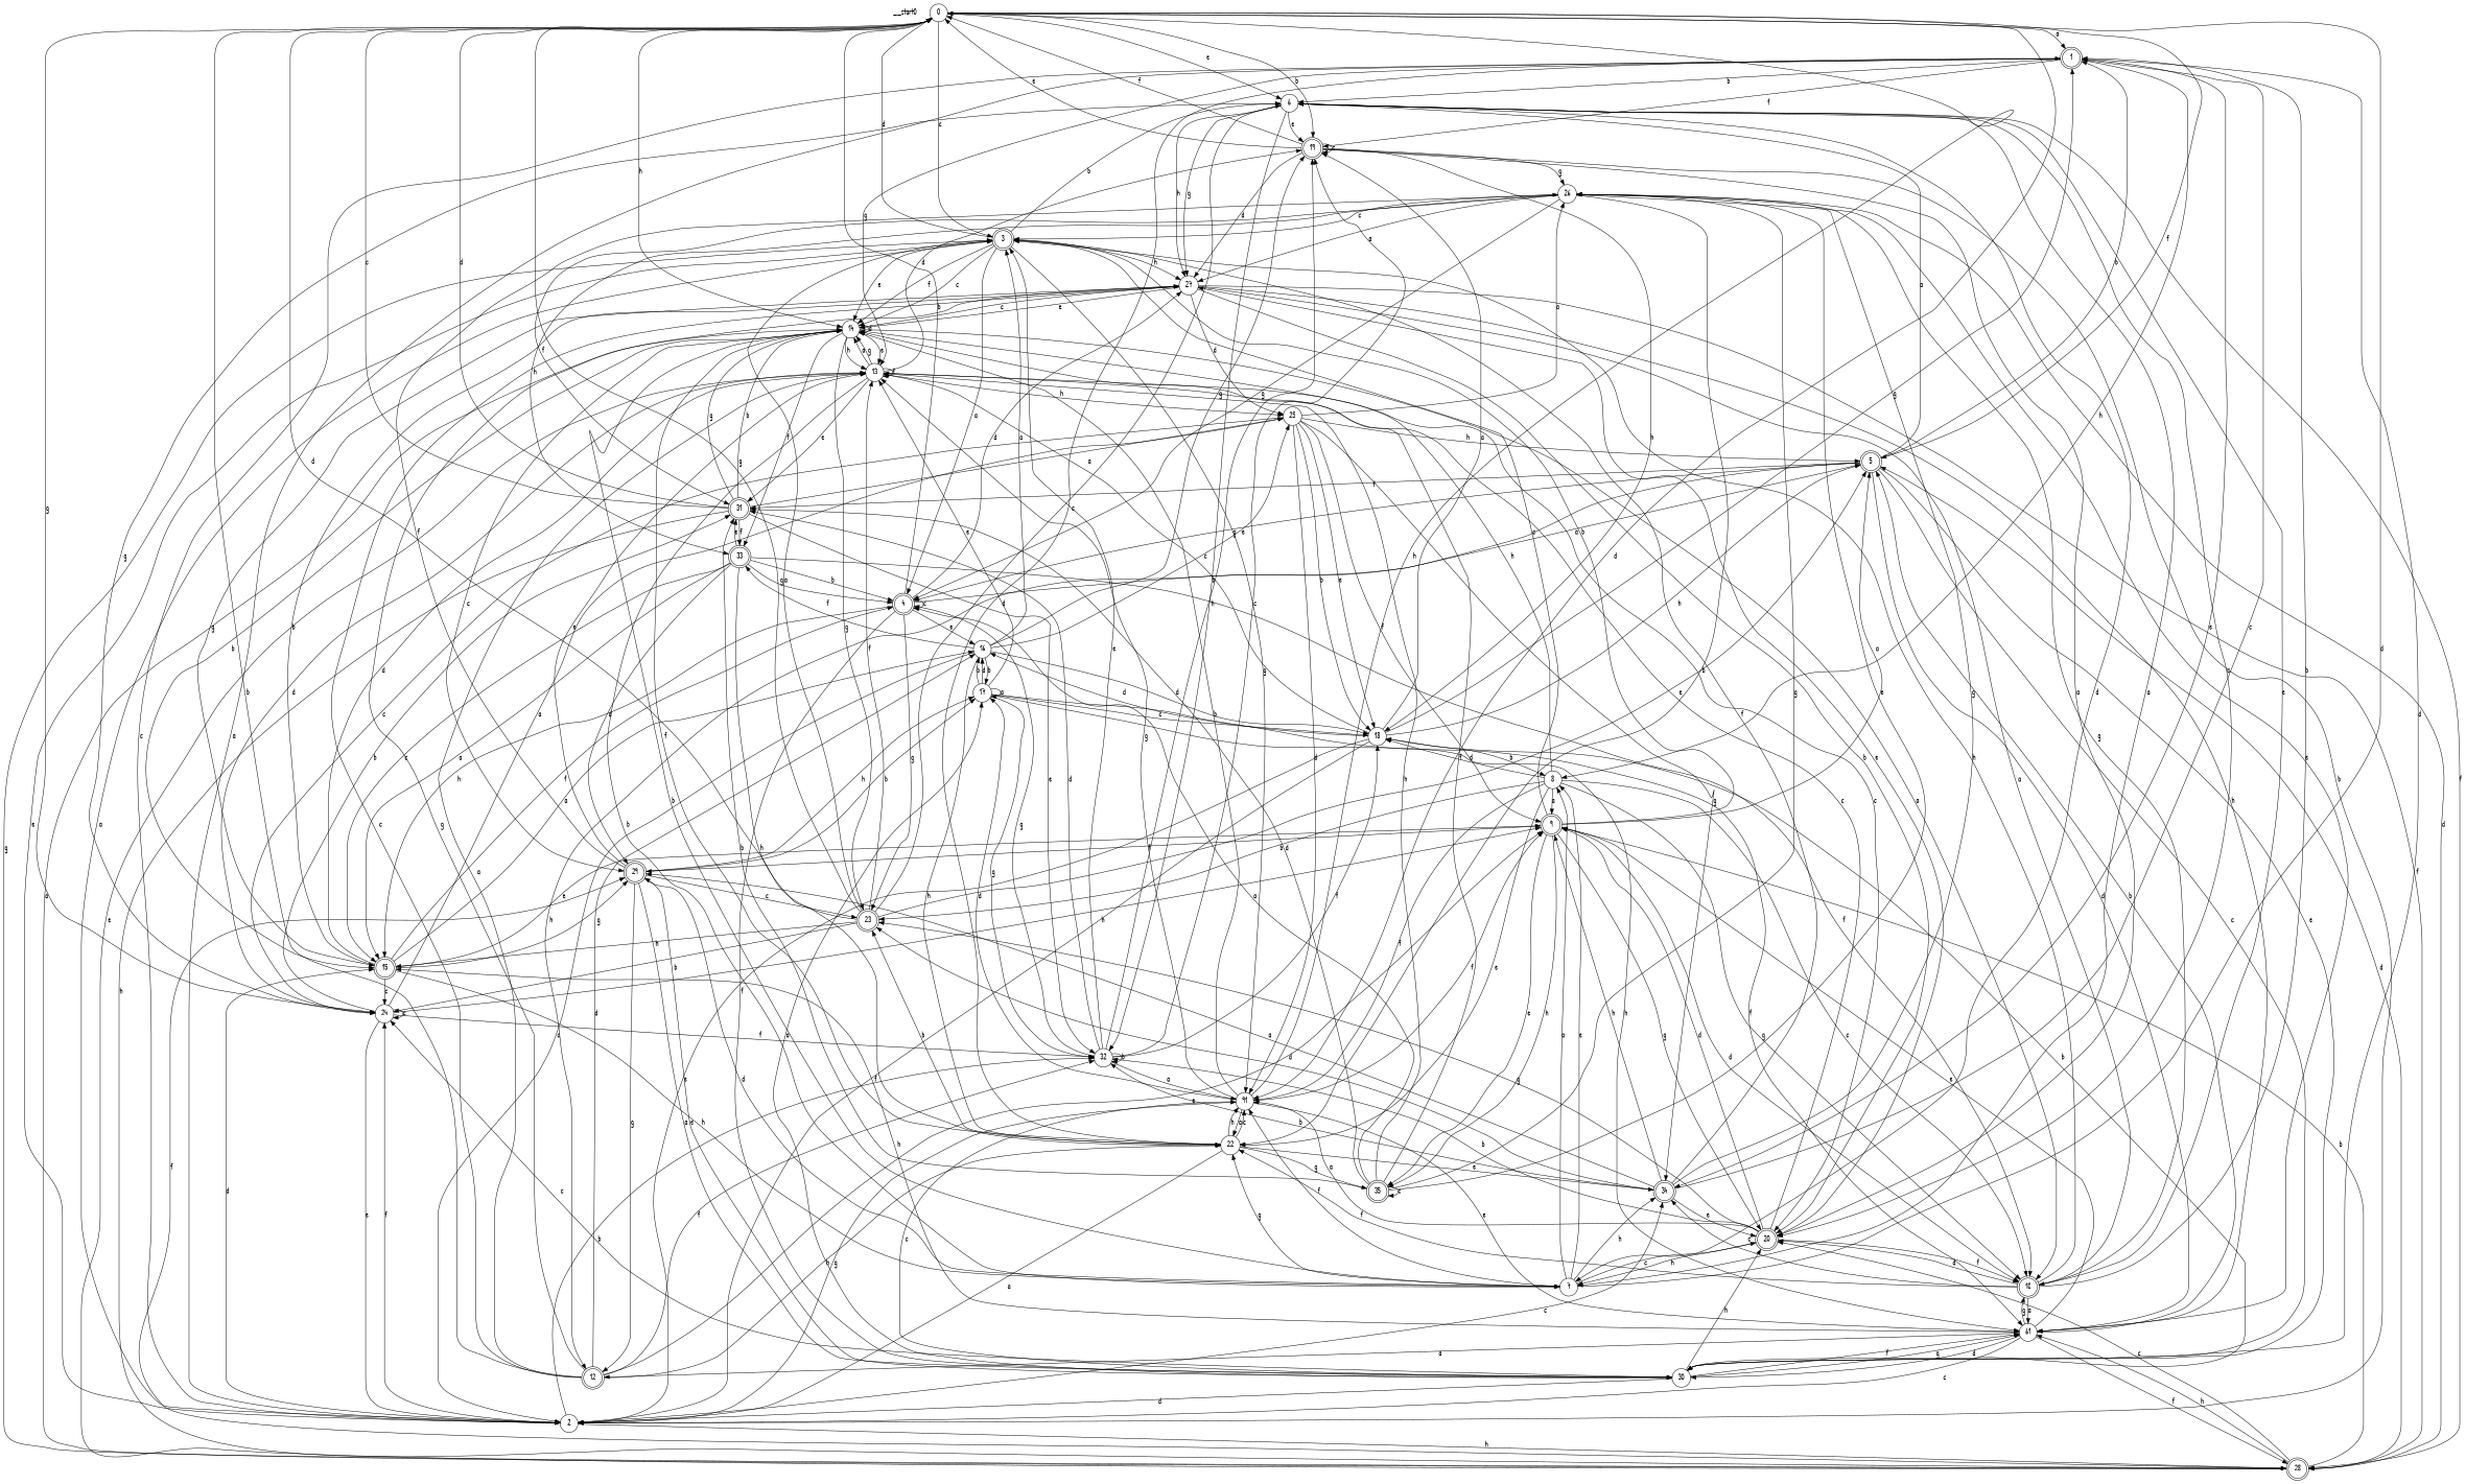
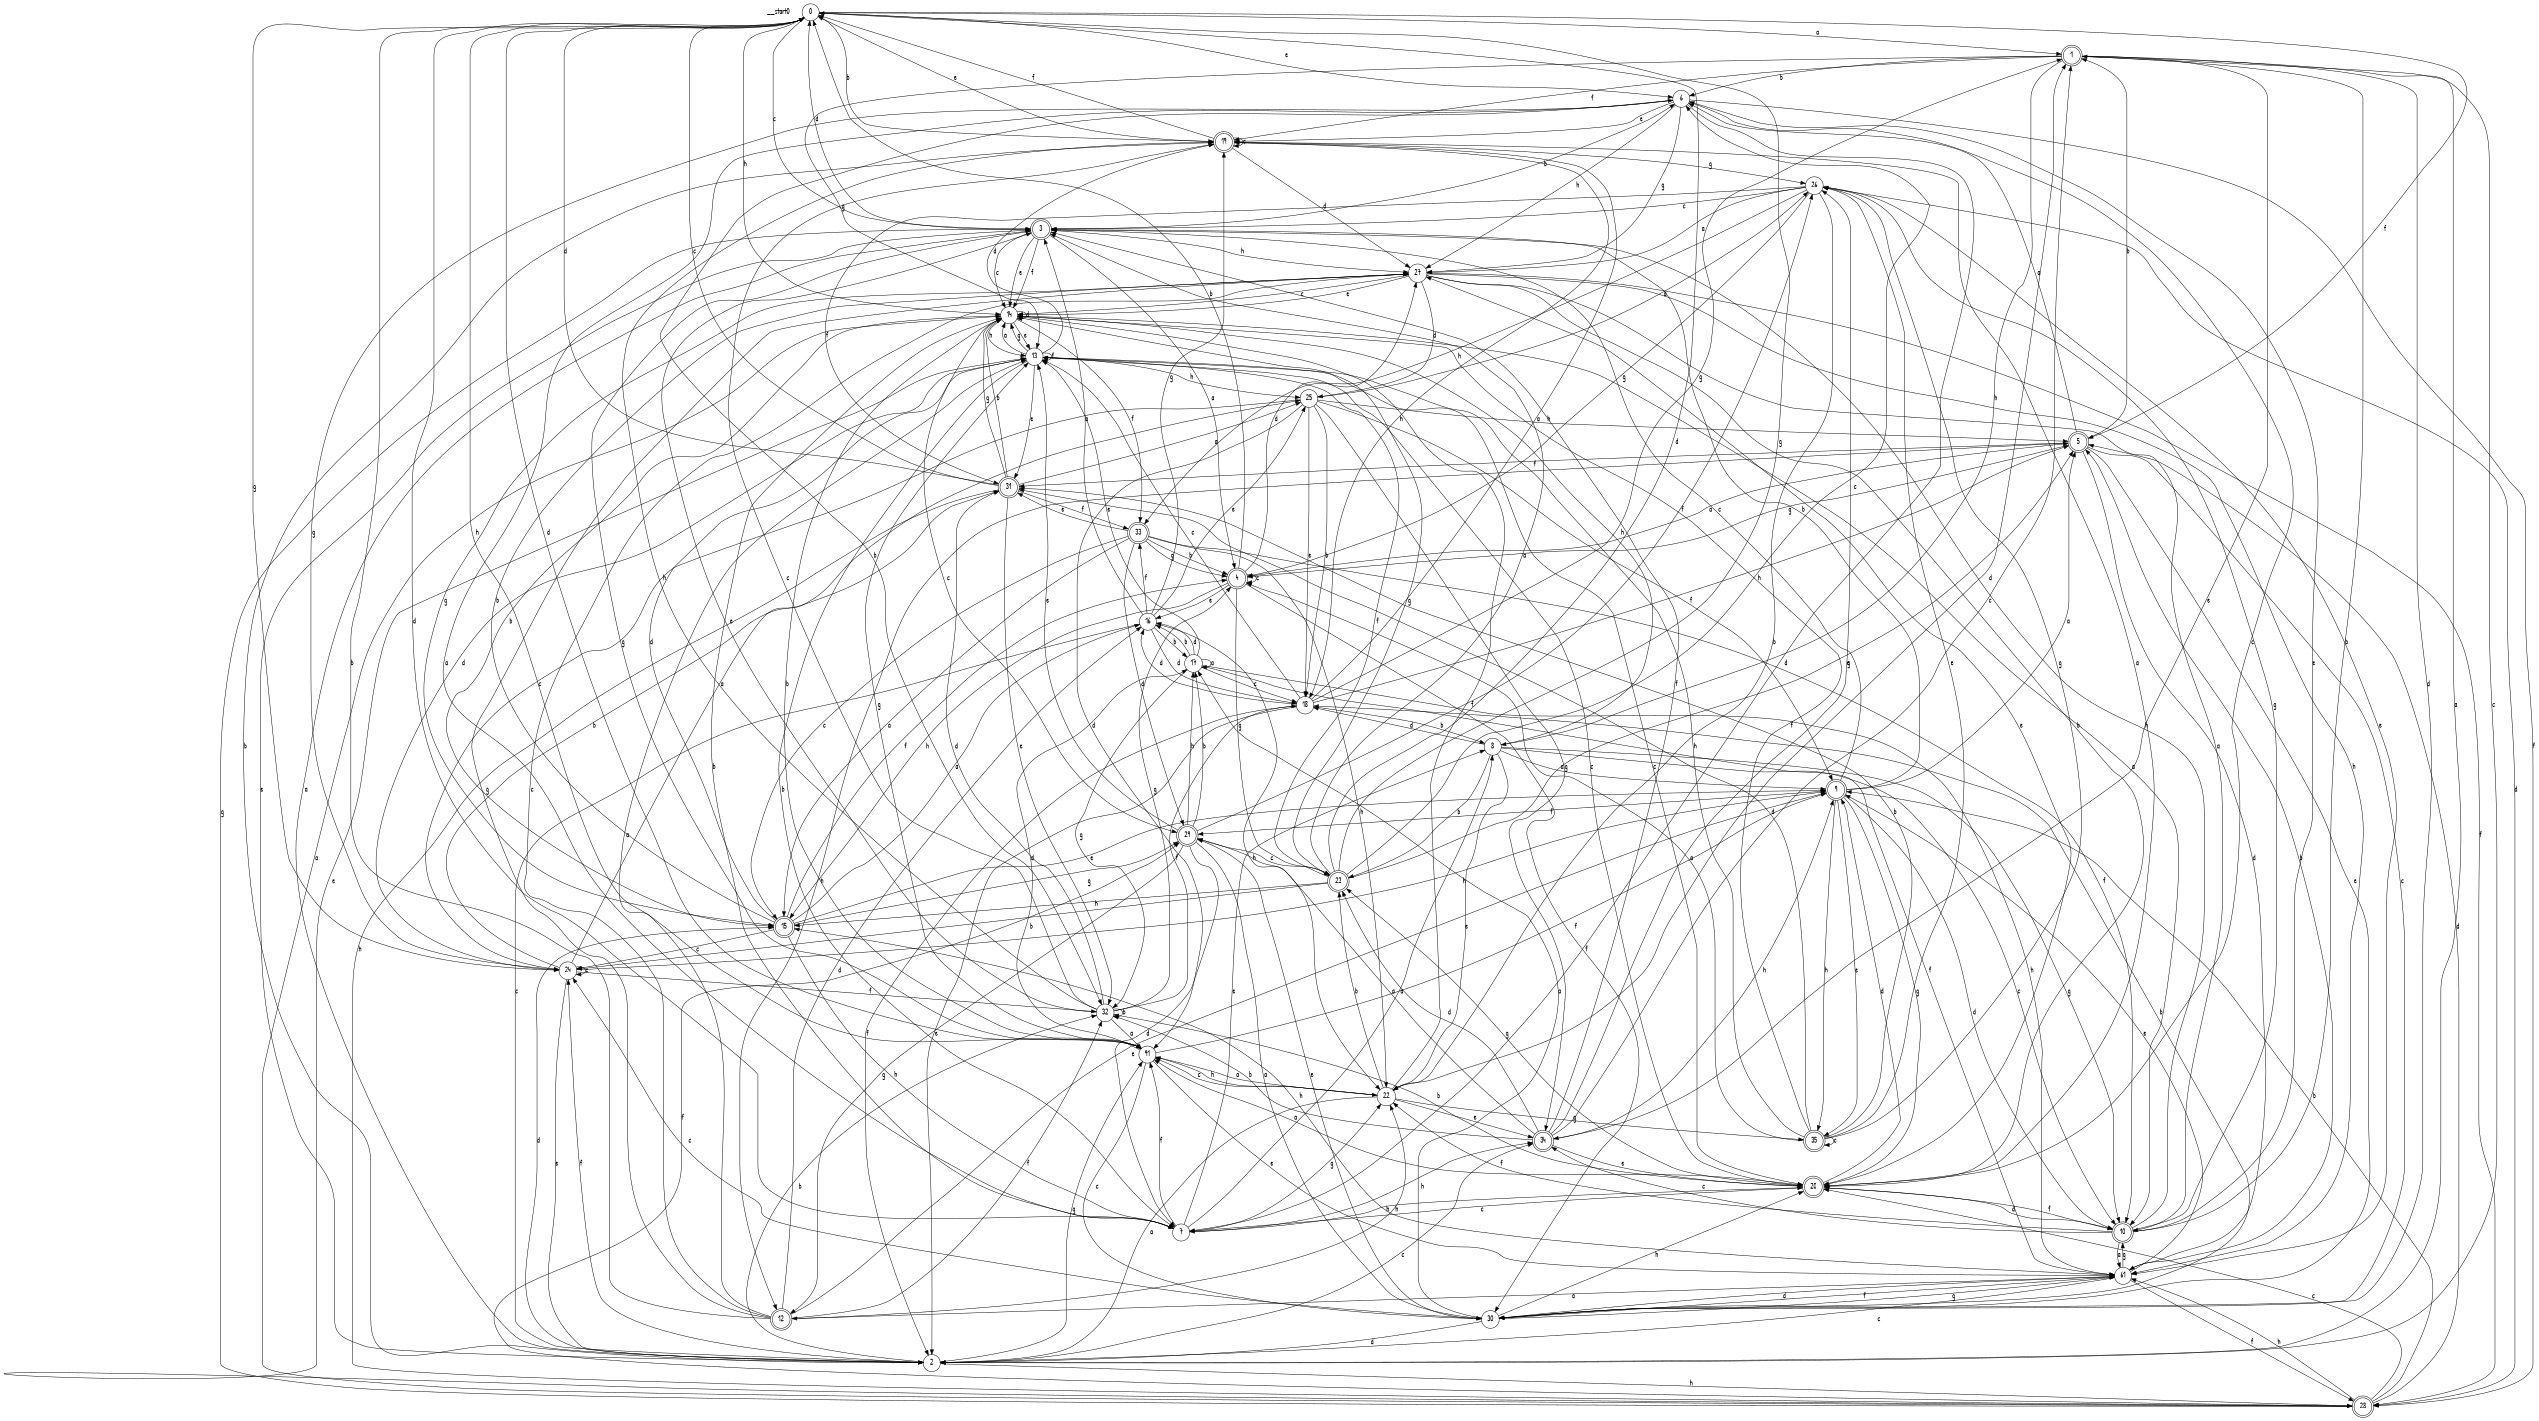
  digraph {
    fontname="Patrick Hand"
    rankdir=TB
    node [fontname="Patrick Hand" shape=circle color=black fillcolor=white style=filled]
    edge [fontname="Patrick Hand"]
    __start0 [shape=none color="" fillcolor="" style=""]
    n2 [label=0]
    n3 [label=1 shape=doublecircle style="rounded,filled"]
    n4 [label=3 shape=doublecircle style="rounded,filled"]
    n5 [label=5 shape=doublecircle style="rounded,filled"]
    n6 [label=6]
    n7 [label=14]
    n8 [label=19 shape=doublecircle style="rounded,filled"]
    n9 [label=91]
    n10 [label=24]
    n11 [label=2]
    n12 [label=8]
    n13 [label=13]
    n14 [label=30]
    n15 [label=34 shape=doublecircle style="rounded,filled"]
    n16 [label=4 shape=doublecircle style="rounded,filled"]
    n17 [label=27]
    n18 [label=61]
    n19 [label=12 shape=doublecircle style="rounded,filled"]
    n20 [label=31 shape=doublecircle style="rounded,filled"]
    n21 [label=28 shape=doublecircle style="rounded,filled"]
    n22 [label=32]
    n23 [label=7]
    n24 [label=20 shape=doublecircle style="rounded,filled"]
    n25 [label=15 shape=doublecircle style="rounded,filled"]
    n26 [label=23 shape=doublecircle style="rounded,filled"]
    n27 [label=10 shape=doublecircle style="rounded,filled"]
    n28 [label=29 shape=doublecircle style="rounded,filled"]
    n29 [label=33 shape=doublecircle style="rounded,filled"]
    n30 [label=18]
    n31 [label=26]
    n32 [label=22]
    n33 [label=9 shape=doublecircle style="rounded,filled"]
    n34 [label=17]
    n35 [label=25]
    n36 [label=16]
    n37 [label=35 shape=doublecircle style="rounded,filled"]
    n2 -> n3 [label=a]
    n2 -> n4 [label=c]
    n2 -> n5 [label=f]
    n2 -> n6 [label=e]
    n2 -> n7 [label=h]
    n2 -> n8 [label=b]
    n2 -> n9 [label=d]
    n2 -> n10 [label=g]
    n3 -> n6 [label=b]
    n3 -> n8 [label=f]
    n3 -> n11 [label=a]
    n3 -> n11 [label=c]
    n3 -> n12 [label=h]
    n3 -> n13 [label=g]
    n3 -> n14 [label=d]
    n3 -> n15 [label=e]
    n4 -> n2 [label=d]
    n4 -> n6 [label=b]
    n4 -> n7 [label=c]
    n4 -> n7 [label=e]
    n4 -> n7 [label=f]
    n4 -> n9 [label=g]
    n4 -> n16 [label=a]
    n4 -> n17 [label=h]
    n5 -> n3 [label=b]
    n5 -> n6 [label=a]
    n5 -> n14 [label=c]
    n5 -> n14 [label=e]
    n5 -> n16 [label=g]
    n5 -> n18 [label=d]
    n5 -> n19 [label=h]
    n5 -> n20 [label=f]
    n6 -> n8 [label=e]
    n6 -> n17 [label=g]
    n6 -> n17 [label=h]
    n6 -> n21 [label=f]
    n6 -> n22 [label=b]
    n6 -> n23 [label=a]
    n6 -> n23 [label=d]
    n6 -> n24 [label=c]
    n7 -> n7 [label=d]
    n7 -> n13 [label=e]
    n7 -> n13 [label=h]
    n7 -> n25 [label=b]
    n7 -> n26 [label=g]
    n7 -> n27 [label=a]
    n7 -> n28 [label=c]
    n7 -> n29 [label=f]
    n8 -> n2 [label=e]
    n8 -> n2 [label=f]
    n8 -> n8 [label=c]
    n8 -> n11 [label=b]
    n8 -> n17 [label=d]
    n8 -> n24 [label=a]
    n8 -> n30 [label=h]
    n8 -> n31 [label=g]
    n9 -> n2 [label=h]
    n9 -> n7 [label=b]
    n9 -> n13 [label=g]
    n9 -> n14 [label=c]
    n9 -> n18 [label=e]
    n9 -> n32 [label=a]
    n9 -> n33 [label=f]
    n9 -> n34 [label=d]
    n10 -> n6 [label=g]
    n10 -> n10 [label=c]
    n10 -> n11 [label=e]
    n10 -> n13 [label=d]
    n10 -> n20 [label=b]
    n10 -> n22 [label=f]
    n10 -> n33 [label=h]
    n10 -> n35 [label=a]
    n11 -> n4 [label=a]
    n11 -> n4 [label=e]
    n11 -> n9 [label=g]
    n11 -> n10 [label=f]
    n11 -> n15 [label=c]
    n11 -> n21 [label=h]
    n11 -> n22 [label=b]
    n11 -> n25 [label=d]
    n12 -> n7 [label=h]
-   n12 -> n9 [label=f]
    n12 -> n26 [label=b]
    n12 -> n27 [label=c]
    n12 -> n27 [label=g]
    n12 -> n30 [label=d]
    n12 -> n32 [label=e]
    n12 -> n33 [label=a]
    n13 -> n7 [label=a]
    n13 -> n7 [label=g]
    n13 -> n8 [label=d]
    n13 -> n13 [label=f]
    n13 -> n20 [label=e]
    n13 -> n23 [label=b]
    n13 -> n24 [label=c]
    n13 -> n35 [label=h]
    n14 -> n10 [label=c]
    n14 -> n11 [label=d]
    n14 -> n18 [label=f]
    n14 -> n18 [label=g]
    n14 -> n24 [label=h]
    n14 -> n28 [label=e]
    n14 -> n30 [label=b]
    n14 -> n34 [label=a]
    n15 -> n3 [label=c]
    n15 -> n4 [label=f]
    n15 -> n22 [label=b]
    n15 -> n24 [label=e]
    n15 -> n26 [label=d]
    n15 -> n28 [label=a]
    n15 -> n31 [label=g]
    n15 -> n33 [label=h]
    n16 -> n2 [label=b]
    n16 -> n5 [label=a]
    n16 -> n14 [label=f]
    n16 -> n16 [label=c]
    n16 -> n17 [label=d]
    n16 -> n25 [label=h]
    n16 -> n26 [label=g]
    n16 -> n36 [label=e]
    n17 -> n7 [label=c]
    n17 -> n7 [label=e]
    n17 -> n18 [label=h]
    n17 -> n21 [label=f]
    n17 -> n24 [label=b]
    n17 -> n25 [label=g]
    n17 -> n27 [label=a]
    n17 -> n35 [label=d]
    n18 -> n5 [label=b]
    n18 -> n11 [label=c]
    n18 -> n14 [label=d]
    n18 -> n19 [label=a]
    n18 -> n21 [label=f]
    n18 -> n25 [label=h]
    n18 -> n27 [label=g]
    n18 -> n33 [label=e]
    n19 -> n2 [label=b]
    n19 -> n13 [label=a]
    n19 -> n17 [label=c]
    n19 -> n17 [label=g]
    n19 -> n22 [label=f]
    n19 -> n32 [label=h]
    n19 -> n33 [label=e]
    n19 -> n36 [label=d]
    n20 -> n2 [label=c]
    n20 -> n2 [label=d]
    n20 -> n7 [label=b]
    n20 -> n7 [label=g]
    n20 -> n21 [label=h]
    n20 -> n22 [label=e]
    n20 -> n29 [label=f]
    n20 -> n35 [label=a]
    n21 -> n4 [label=g]
    n21 -> n5 [label=d]
    n21 -> n7 [label=a]
    n21 -> n13 [label=e]
    n21 -> n18 [label=h]
    n21 -> n24 [label=c]
    n21 -> n28 [label=f]
    n21 -> n33 [label=b]
    n22 -> n4 [label=e]
    n22 -> n8 [label=c]
    n22 -> n8 [label=h]
    n22 -> n9 [label=a]
    n22 -> n16 [label=g]
    n22 -> n20 [label=d]
    n22 -> n22 [label=b]
    n22 -> n30 [label=f]
    n23 -> n2 [label=d]
    n23 -> n7 [label=b]
    n23 -> n9 [label=f]
    n23 -> n12 [label=a]
    n23 -> n12 [label=e]
    n23 -> n15 [label=h]
    n23 -> n24 [label=c]
    n23 -> n32 [label=g]
    n24 -> n9 [label=a]
    n24 -> n13 [label=c]
    n24 -> n17 [label=e]
    n24 -> n22 [label=b]
    n24 -> n23 [label=h]
    n24 -> n26 [label=g]
    n24 -> n27 [label=f]
    n24 -> n33 [label=d]
    n25 -> n10 [label=c]
    n25 -> n13 [label=d]
    n25 -> n16 [label=f]
    n25 -> n17 [label=b]
    n25 -> n23 [label=h]
    n25 -> n28 [label=g]
    n25 -> n33 [label=e]
    n25 -> n36 [label=a]
    n26 -> n2 [label=d]
    n26 -> n2 [label=g]
    n26 -> n4 [label=a]
    n26 -> n5 [label=e]
    n26 -> n6 [label=c]
    n26 -> n10 [label=b]
    n26 -> n13 [label=f]
    n26 -> n25 [label=h]
    n27 -> n3 [label=b]
    n27 -> n4 [label=h]
    n27 -> n6 [label=e]
    n27 -> n15 [label=c]
    n27 -> n18 [label=a]
    n27 -> n24 [label=d]
    n27 -> n31 [label=g]
    n27 -> n32 [label=f]
    n28 -> n13 [label=e]
    n28 -> n14 [label=a]
    n28 -> n19 [label=g]
    n28 -> n23 [label=d]
    n28 -> n26 [label=c]
    n28 -> n31 [label=f]
    n28 -> n34 [label=b]
    n28 -> n34 [label=h]
    n29 -> n16 [label=b]
    n29 -> n16 [label=g]
    n29 -> n20 [label=e]
    n29 -> n25 [label=a]
    n29 -> n25 [label=c]
    n29 -> n27 [label=f]
    n29 -> n28 [label=d]
    n29 -> n32 [label=h]
    n30 -> n3 [label=g]
    n30 -> n5 [label=h]
    n30 -> n8 [label=a]
    n30 -> n11 [label=e]
    n30 -> n11 [label=f]
    n30 -> n12 [label=b]
    n30 -> n13 [label=c]
    n30 -> n36 [label=d]
    n31 -> n4 [label=c]
    n31 -> n16 [label=g]
    n31 -> n17 [label=a]
    n31 -> n18 [label=e]
    n31 -> n20 [label=f]
    n31 -> n21 [label=d]
    n31 -> n29 [label=h]
    n31 -> n32 [label=b]
    n32 -> n3 [label=d]
    n32 -> n7 [label=f]
    n32 -> n9 [label=c]
    n32 -> n9 [label=h]
    n32 -> n11 [label=a]
    n32 -> n15 [label=e]
    n32 -> n26 [label=b]
    n32 -> n37 [label=g]
    n33 -> n4 [label=b]
    n33 -> n4 [label=c]
    n33 -> n5 [label=a]
    n33 -> n24 [label=g]
    n33 -> n27 [label=d]
    n33 -> n28 [label=f]
    n33 -> n37 [label=e]
    n33 -> n37 [label=h]
    n34 -> n13 [label=e]
    n34 -> n18 [label=f]
    n34 -> n18 [label=h]
    n34 -> n22 [label=g]
    n34 -> n30 [label=c]
    n34 -> n34 [label=a]
    n34 -> n36 [label=b]
    n34 -> n36 [label=d]
    n35 -> n5 [label=h]
    n35 -> n9 [label=d]
    n35 -> n10 [label=c]
    n35 -> n15 [label=g]
    n35 -> n30 [label=b]
    n35 -> n30 [label=e]
    n35 -> n31 [label=a]
    n35 -> n33 [label=f]
    n36 -> n4 [label=a]
    n36 -> n8 [label=g]
    n36 -> n11 [label=c]
    n36 -> n29 [label=f]
    n36 -> n30 [label=d]
    n36 -> n32 [label=h]
    n36 -> n34 [label=b]
    n36 -> n35 [label=e]
    n37 -> n7 [label=f]
    n37 -> n13 [label=h]
    n37 -> n16 [label=a]
    n37 -> n20 [label=b]
    n37 -> n20 [label=d]
    n37 -> n31 [label=e]
    n37 -> n31 [label=g]
    n37 -> n37 [label=c]
  }
